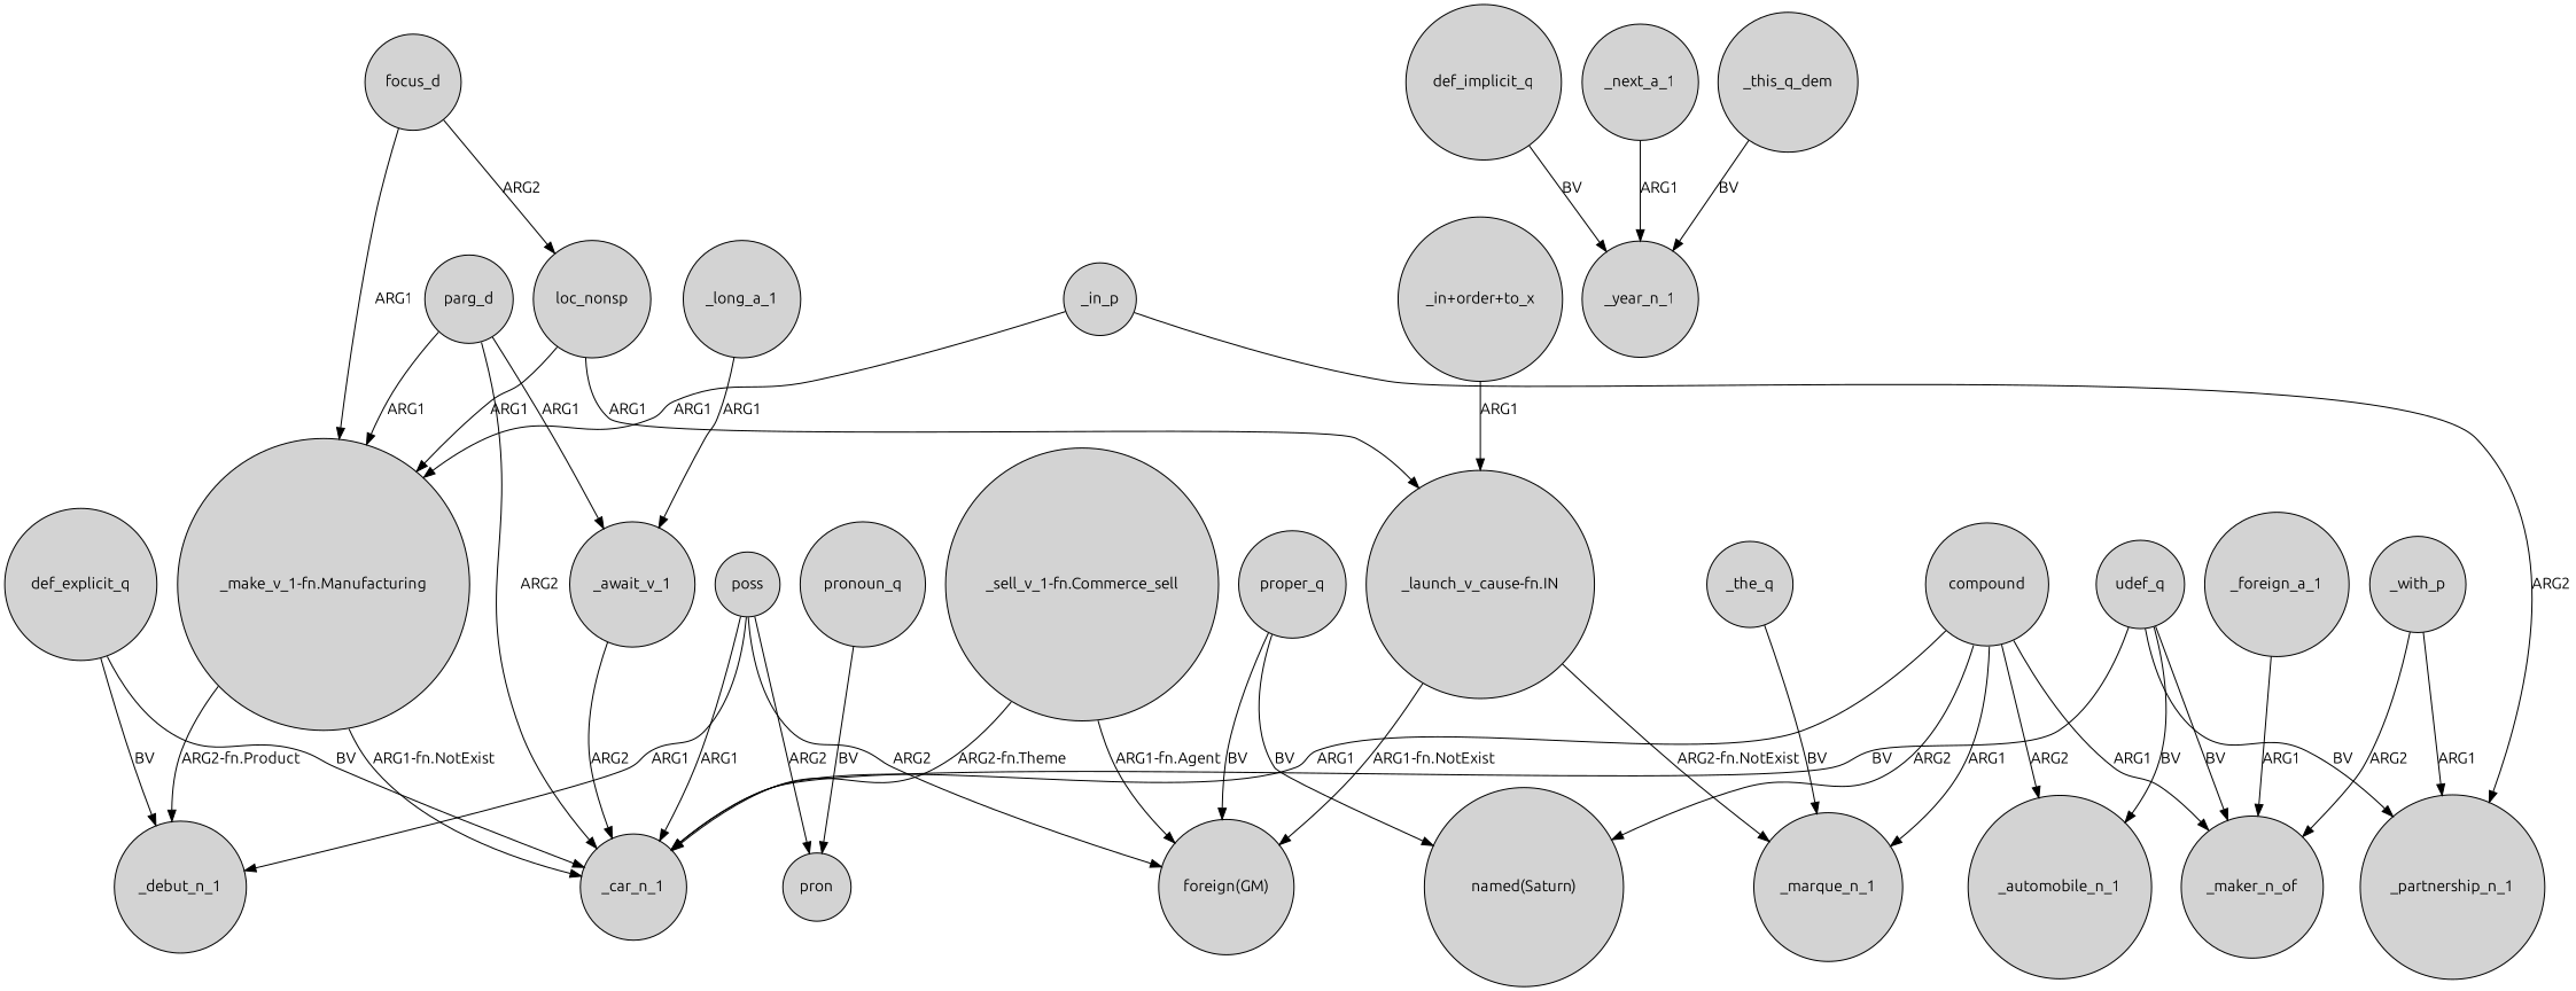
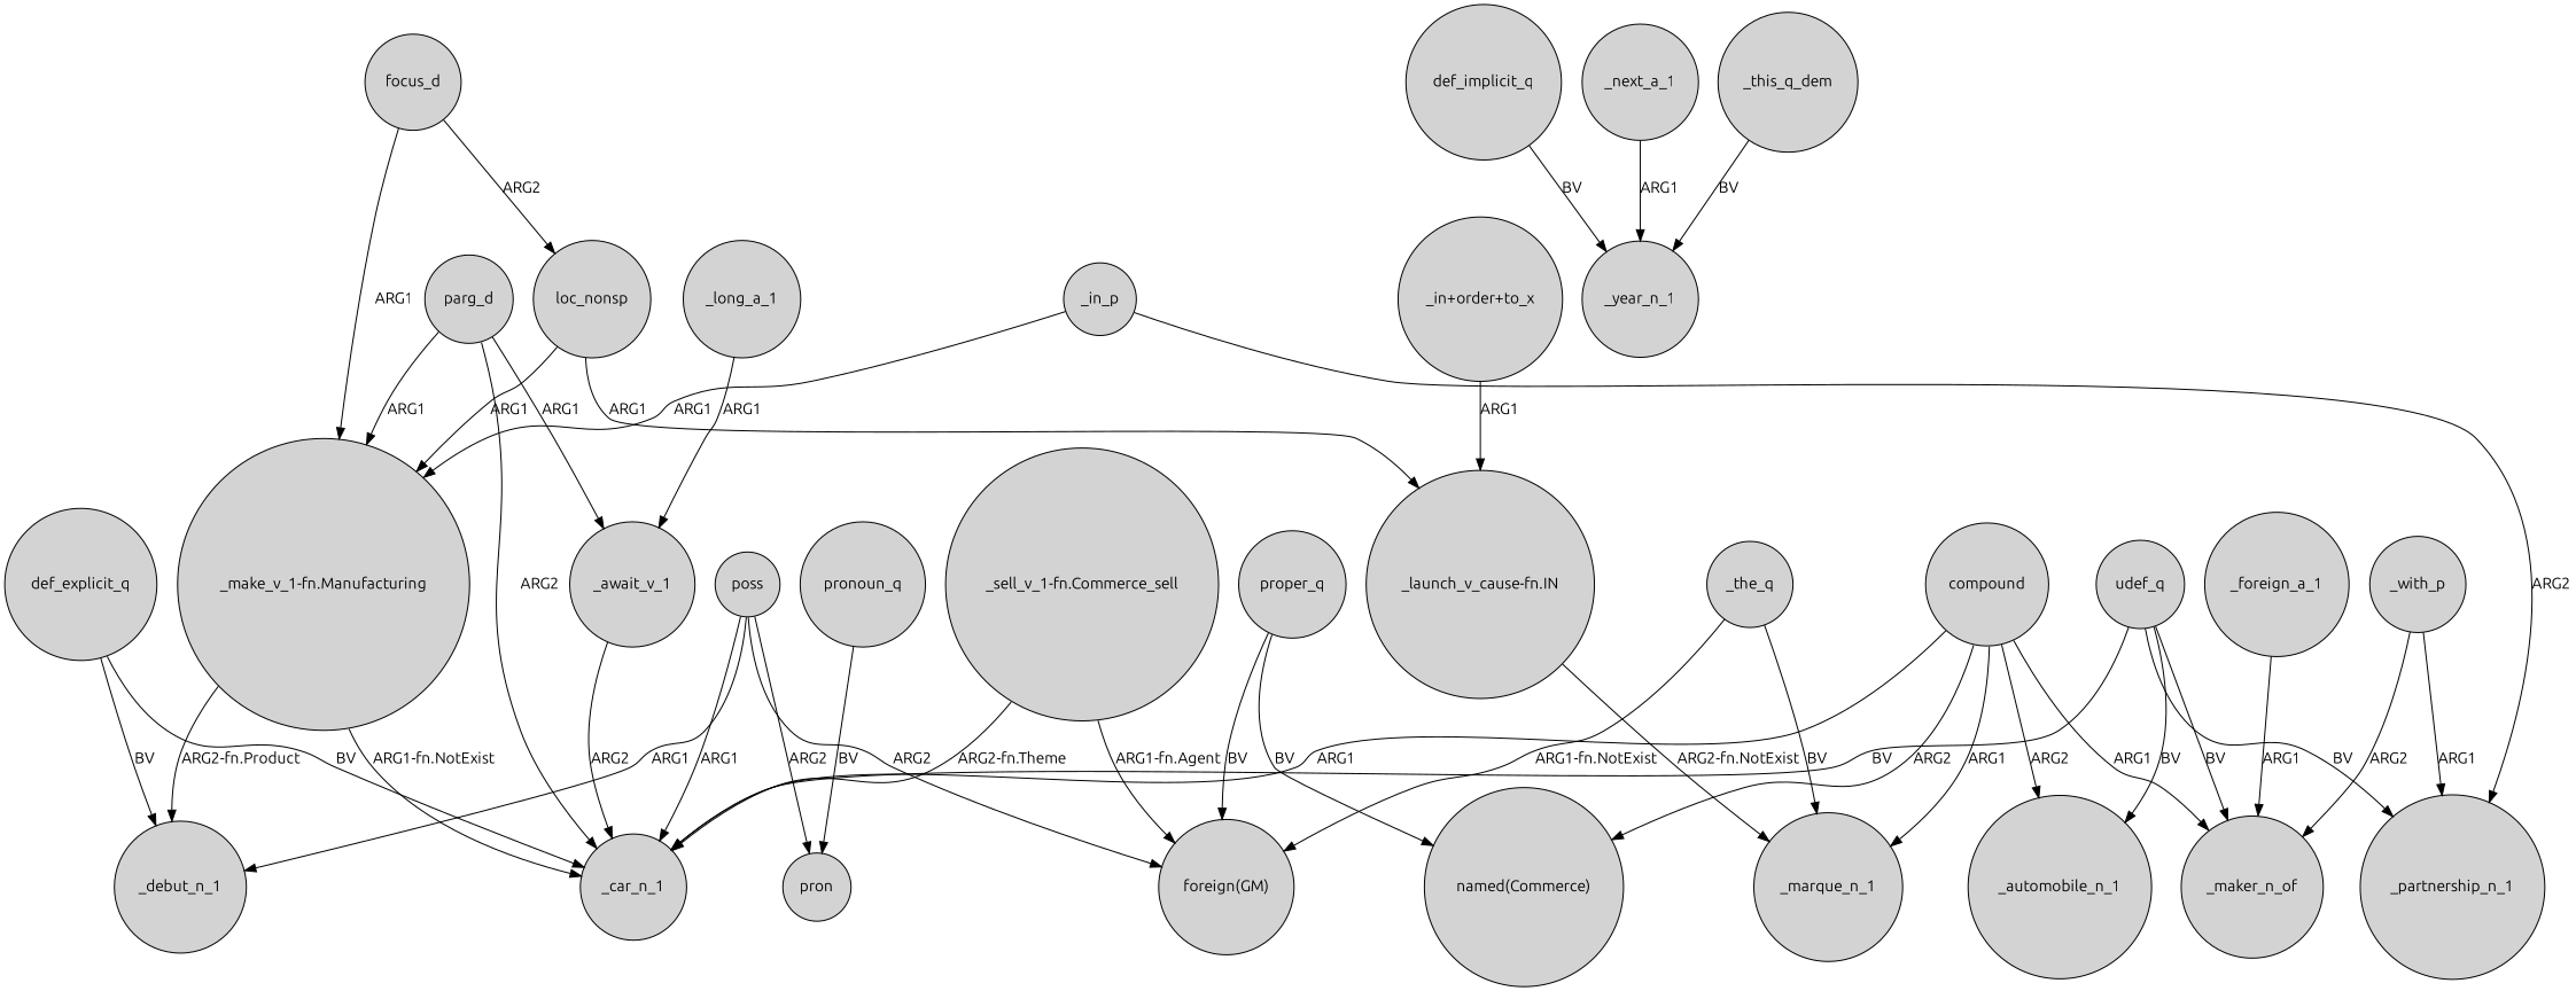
  digraph {
    fontname=Ubuntu
    node [fontname=Ubuntu shape=circle style=filled]
    edge [fontname=Ubuntu]
    poss
    _debut_n_1
    pron
    n4 [label="foreign(GM)"]
    _car_n_1
    focus_d
    loc_nonsp
    "_make_v_1-fn.Manufacturing"
    "_launch_v_cause-fn.IN"
    _marque_n_1
    proper_q
-   "named(Saturn)"
+   "named(Saturn)" [label="named(Commerce)"]
    _long_a_1
    _await_v_1
    compound
    _automobile_n_1
    _maker_n_of
    _in_p
    _partnership_n_1
    def_implicit_q
    _year_n_1
    udef_q
    _foreign_a_1
    parg_d
    def_explicit_q
    pronoun_q
    _next_a_1
    _with_p
    "_sell_v_1-fn.Commerce_sell"
    _the_q
    "_in+order+to_x"
    _this_q_dem
    poss -> _debut_n_1 [label=ARG1]
    poss -> pron [label=ARG2]
    poss -> n4 [label=ARG2]
    poss -> _car_n_1 [label=ARG1]
    focus_d -> loc_nonsp [label=ARG2]
    focus_d -> "_make_v_1-fn.Manufacturing" [label=ARG1]
    loc_nonsp -> "_make_v_1-fn.Manufacturing" [label=ARG1]
    loc_nonsp -> "_launch_v_cause-fn.IN" [label=ARG1]
    "_make_v_1-fn.Manufacturing" -> _debut_n_1 [label="ARG2-fn.Product"]
    "_make_v_1-fn.Manufacturing" -> _car_n_1 [label="ARG1-fn.NotExist"]
-   "_launch_v_cause-fn.IN" -> n4 [label="ARG1-fn.NotExist"]
+   _the_q -> n4 [label="ARG1-fn.NotExist"]
    "_launch_v_cause-fn.IN" -> _marque_n_1 [label="ARG2-fn.NotExist"]
    proper_q -> n4 [label=BV]
    proper_q -> "named(Saturn)" [label=BV]
    _long_a_1 -> _await_v_1 [label=ARG1]
    _await_v_1 -> _car_n_1 [label=ARG2]
    compound -> _car_n_1 [label=ARG1]
    compound -> _marque_n_1 [label=ARG1]
    compound -> "named(Saturn)" [label=ARG2]
    compound -> _automobile_n_1 [label=ARG2]
    compound -> _maker_n_of [label=ARG1]
    _in_p -> "_make_v_1-fn.Manufacturing" [label=ARG1]
    _in_p -> _partnership_n_1 [label=ARG2]
    def_implicit_q -> _year_n_1 [label=BV]
    udef_q -> _car_n_1 [label=BV]
    udef_q -> _automobile_n_1 [label=BV]
    udef_q -> _maker_n_of [label=BV]
    udef_q -> _partnership_n_1 [label=BV]
    _foreign_a_1 -> _maker_n_of [label=ARG1]
    parg_d -> _car_n_1 [label=ARG2]
    parg_d -> "_make_v_1-fn.Manufacturing" [label=ARG1]
    parg_d -> _await_v_1 [label=ARG1]
    def_explicit_q -> _debut_n_1 [label=BV]
    def_explicit_q -> _car_n_1 [label=BV]
    pronoun_q -> pron [label=BV]
    _next_a_1 -> _year_n_1 [label=ARG1]
    _with_p -> _maker_n_of [label=ARG2]
    _with_p -> _partnership_n_1 [label=ARG1]
    "_sell_v_1-fn.Commerce_sell" -> n4 [label="ARG1-fn.Agent"]
    "_sell_v_1-fn.Commerce_sell" -> _car_n_1 [label="ARG2-fn.Theme"]
    _the_q -> _marque_n_1 [label=BV]
    "_in+order+to_x" -> "_launch_v_cause-fn.IN" [label=ARG1]
    _this_q_dem -> _year_n_1 [label=BV]
  }
